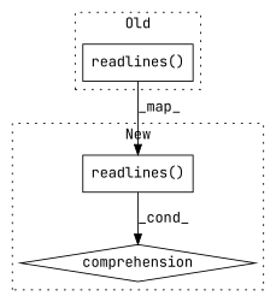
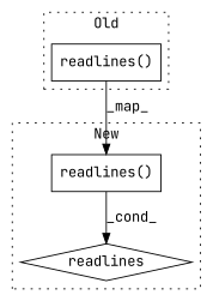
  digraph {
    fontname="JetBrains Mono"
    node [a=75 l=13 shape=box fontname="JetBrains Mono"]
    edge [fontname="JetBrains Mono"]
    n1 [label="readlines()" s=4963]
-   n2 [a=45 l=3 label=comprehension s=4951 shape=diamond]
+   n2 [a=45 l=3 label=readlines s=4951 shape=diamond]
    n3 [label="readlines()" s=4903]
    subgraph cluster_1 {
      label=New
      style=dotted
      n1
      n2
    }
    subgraph cluster_2 {
      label=Old
      style=dotted
      n3
    }
    n1 -> n2 [label=_cond_]
    n3 -> n1 [label=_map_]
  }
